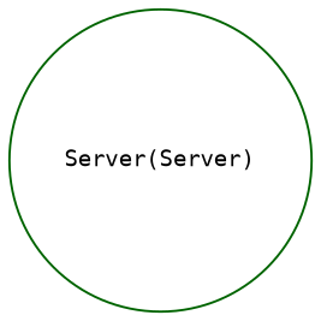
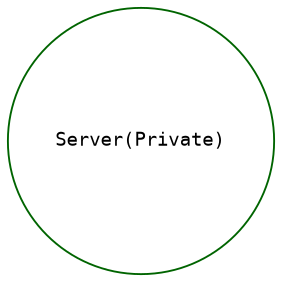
  digraph {
    rankdir=LR
    fontname="DejaVu Sans Mono"
-   n1 [color=darkgreen fillcolor=white fontname="DejaVu Sans Mono" fontsize=10 height=0.2 label="Server(Server)" shape=circle style=filled width=0.4]
+   n1 [color=darkgreen fillcolor=white fontname="DejaVu Sans Mono" fontsize=10 height=0.2 label="Server(Private)" shape=circle style=filled width=0.4]
  }
